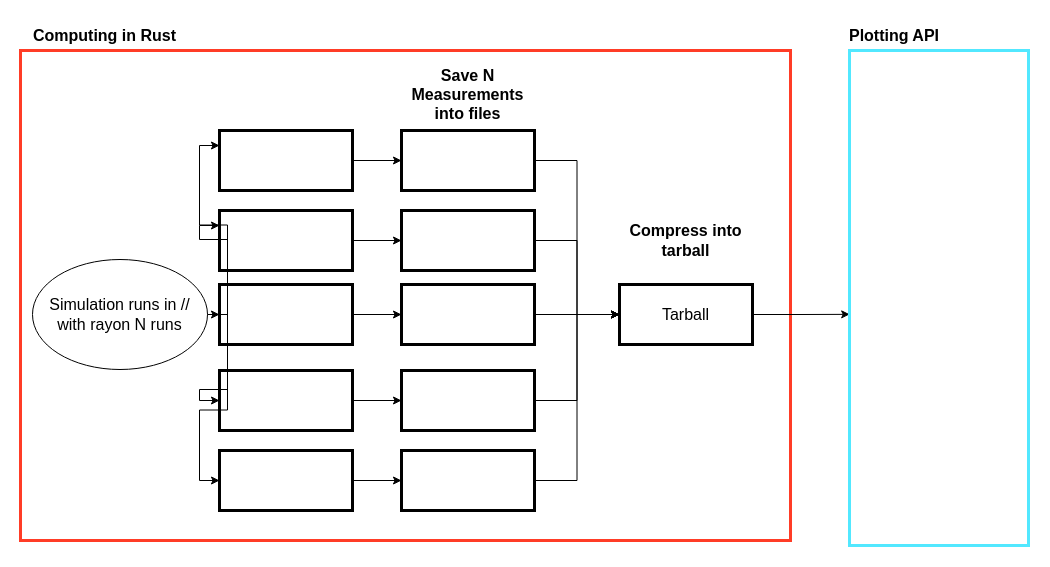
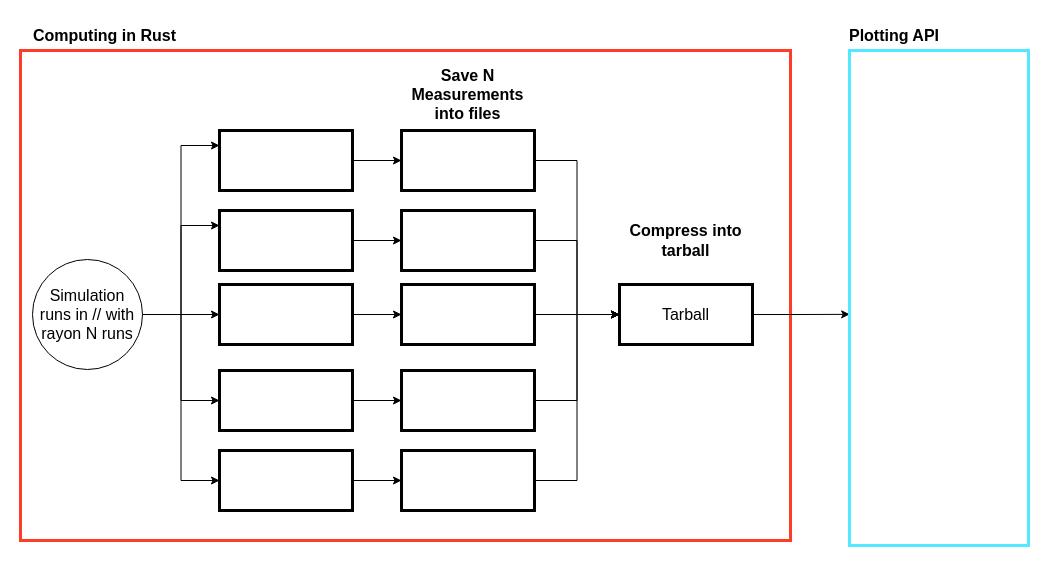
  <mxCell id="0" />
  <mxCell id="1" parent="0" />
  <mxCell id="2" value="" style="rounded=0;whiteSpace=wrap;html=1;fontSize=16;strokeColor=#FF3C26;strokeWidth=3;fillColor=none;" parent="1" vertex="1"><mxGeometry x="20" y="50" width="770" height="490" as="geometry" /></mxCell>
  <mxCell id="3" value="" style="edgeStyle=orthogonalEdgeStyle;rounded=0;orthogonalLoop=1;jettySize=auto;html=1;fontSize=16;" parent="1" source="4" target="21" edge="1"><mxGeometry relative="1" as="geometry" /></mxCell>
  <mxCell id="4" value="" style="rounded=0;whiteSpace=wrap;html=1;strokeColor=#000000;fillColor=none;strokeWidth=3;fontSize=16;" parent="1" vertex="1"><mxGeometry x="219" y="130" width="133" height="60" as="geometry" /></mxCell>
  <mxCell id="5" value="" style="edgeStyle=orthogonalEdgeStyle;rounded=0;orthogonalLoop=1;jettySize=auto;html=1;fontSize=16;" parent="1" source="10" target="16" edge="1"><mxGeometry relative="1" as="geometry" /></mxCell>
  <mxCell id="6" style="edgeStyle=orthogonalEdgeStyle;rounded=0;orthogonalLoop=1;jettySize=auto;html=1;entryX=0;entryY=0.25;entryDx=0;entryDy=0;fontSize=16;" parent="1" source="10" target="18" edge="1"><mxGeometry relative="1" as="geometry" /></mxCell>
  <mxCell id="7" style="edgeStyle=orthogonalEdgeStyle;rounded=0;orthogonalLoop=1;jettySize=auto;html=1;entryX=0;entryY=0.25;entryDx=0;entryDy=0;fontSize=16;" parent="1" source="10" target="4" edge="1"><mxGeometry relative="1" as="geometry" /></mxCell>
  <mxCell id="8" style="edgeStyle=orthogonalEdgeStyle;rounded=0;orthogonalLoop=1;jettySize=auto;html=1;entryX=0;entryY=0.5;entryDx=0;entryDy=0;fontSize=16;" parent="1" source="10" target="14" edge="1"><mxGeometry relative="1" as="geometry" /></mxCell>
  <mxCell id="9" style="edgeStyle=orthogonalEdgeStyle;rounded=0;orthogonalLoop=1;jettySize=auto;html=1;entryX=0;entryY=0.5;entryDx=0;entryDy=0;fontSize=16;" parent="1" source="10" target="12" edge="1"><mxGeometry relative="1" as="geometry" /></mxCell>
- <mxCell id="10" value="Simulation runs in // with rayon N runs" style="ellipse;whiteSpace=wrap;html=1;aspect=fixed;fontFamily=Helvetica;strokeColor=default;fontSize=16;" parent="1" vertex="1"><mxGeometry x="32" y="259" width="175" height="110" as="geometry" /></mxCell>
+ <mxCell id="10" value="Simulation runs in // with rayon N runs" style="ellipse;whiteSpace=wrap;html=1;aspect=fixed;fontFamily=Helvetica;strokeColor=default;fontSize=16;" parent="1" vertex="1"><mxGeometry x="32" y="259" width="110" height="110" as="geometry" /></mxCell>
  <mxCell id="11" value="" style="edgeStyle=orthogonalEdgeStyle;rounded=0;orthogonalLoop=1;jettySize=auto;html=1;fontSize=16;" parent="1" source="12" target="29" edge="1"><mxGeometry relative="1" as="geometry" /></mxCell>
  <mxCell id="12" value="" style="rounded=0;whiteSpace=wrap;html=1;strokeColor=#000000;fillColor=none;strokeWidth=3;fontSize=16;" parent="1" vertex="1"><mxGeometry x="219" y="450" width="133" height="60" as="geometry" /></mxCell>
  <mxCell id="13" value="" style="edgeStyle=orthogonalEdgeStyle;rounded=0;orthogonalLoop=1;jettySize=auto;html=1;fontSize=16;" parent="1" source="14" target="27" edge="1"><mxGeometry relative="1" as="geometry" /></mxCell>
  <mxCell id="14" value="" style="rounded=0;whiteSpace=wrap;html=1;strokeColor=#000000;fillColor=none;strokeWidth=3;fontSize=16;" parent="1" vertex="1"><mxGeometry x="219" y="370" width="133" height="60" as="geometry" /></mxCell>
  <mxCell id="15" value="" style="edgeStyle=orthogonalEdgeStyle;rounded=0;orthogonalLoop=1;jettySize=auto;html=1;fontSize=16;" parent="1" source="16" target="25" edge="1"><mxGeometry relative="1" as="geometry" /></mxCell>
  <mxCell id="16" value="" style="rounded=0;whiteSpace=wrap;html=1;strokeColor=#000000;fillColor=none;strokeWidth=3;fontSize=16;" parent="1" vertex="1"><mxGeometry x="219" y="284" width="133" height="60" as="geometry" /></mxCell>
  <mxCell id="17" value="" style="edgeStyle=orthogonalEdgeStyle;rounded=0;orthogonalLoop=1;jettySize=auto;html=1;fontSize=16;" parent="1" source="18" target="23" edge="1"><mxGeometry relative="1" as="geometry" /></mxCell>
  <mxCell id="18" value="" style="rounded=0;whiteSpace=wrap;html=1;strokeColor=#000000;fillColor=none;strokeWidth=3;fontSize=16;" parent="1" vertex="1"><mxGeometry x="219" y="210" width="133" height="60" as="geometry" /></mxCell>
  <mxCell id="19" style="edgeStyle=orthogonalEdgeStyle;rounded=0;orthogonalLoop=1;jettySize=auto;html=1;exitX=0.5;exitY=1;exitDx=0;exitDy=0;fontSize=16;" parent="1" source="14" target="14" edge="1"><mxGeometry relative="1" as="geometry" /></mxCell>
  <mxCell id="20" style="edgeStyle=orthogonalEdgeStyle;rounded=0;orthogonalLoop=1;jettySize=auto;html=1;entryX=0;entryY=0.5;entryDx=0;entryDy=0;fontSize=16;" parent="1" source="21" target="32" edge="1"><mxGeometry relative="1" as="geometry" /></mxCell>
  <mxCell id="21" value="" style="rounded=0;whiteSpace=wrap;html=1;strokeColor=#000000;fillColor=none;strokeWidth=3;fontSize=16;" parent="1" vertex="1"><mxGeometry x="401" y="130" width="133" height="60" as="geometry" /></mxCell>
  <mxCell id="22" style="edgeStyle=orthogonalEdgeStyle;rounded=0;orthogonalLoop=1;jettySize=auto;html=1;entryX=0;entryY=0.5;entryDx=0;entryDy=0;fontSize=16;" parent="1" source="23" target="32" edge="1"><mxGeometry relative="1" as="geometry" /></mxCell>
  <mxCell id="23" value="" style="rounded=0;whiteSpace=wrap;html=1;strokeColor=#000000;fillColor=none;strokeWidth=3;fontSize=16;" parent="1" vertex="1"><mxGeometry x="401" y="210" width="133" height="60" as="geometry" /></mxCell>
  <mxCell id="24" value="" style="edgeStyle=orthogonalEdgeStyle;rounded=0;orthogonalLoop=1;jettySize=auto;html=1;fontSize=16;" parent="1" source="25" target="32" edge="1"><mxGeometry relative="1" as="geometry" /></mxCell>
  <mxCell id="25" value="" style="rounded=0;whiteSpace=wrap;html=1;strokeColor=#000000;fillColor=none;strokeWidth=3;fontSize=16;" parent="1" vertex="1"><mxGeometry x="401" y="284" width="133" height="60" as="geometry" /></mxCell>
  <mxCell id="26" style="edgeStyle=orthogonalEdgeStyle;rounded=0;orthogonalLoop=1;jettySize=auto;html=1;entryX=0;entryY=0.5;entryDx=0;entryDy=0;fontSize=16;" parent="1" source="27" target="32" edge="1"><mxGeometry relative="1" as="geometry" /></mxCell>
  <mxCell id="27" value="" style="rounded=0;whiteSpace=wrap;html=1;strokeColor=#000000;fillColor=none;strokeWidth=3;fontSize=16;" parent="1" vertex="1"><mxGeometry x="401" y="370" width="133" height="60" as="geometry" /></mxCell>
  <mxCell id="28" style="edgeStyle=orthogonalEdgeStyle;rounded=0;orthogonalLoop=1;jettySize=auto;html=1;entryX=0;entryY=0.5;entryDx=0;entryDy=0;fontSize=16;" parent="1" source="29" target="32" edge="1"><mxGeometry relative="1" as="geometry" /></mxCell>
  <mxCell id="29" value="" style="rounded=0;whiteSpace=wrap;html=1;strokeColor=#000000;fillColor=none;strokeWidth=3;fontSize=16;" parent="1" vertex="1"><mxGeometry x="401" y="450" width="133" height="60" as="geometry" /></mxCell>
  <mxCell id="30" value="&lt;div style=&quot;font-size: 16px&quot;&gt;&lt;b style=&quot;font-size: 16px&quot;&gt;Save N Measurements into files&lt;/b&gt;&lt;/div&gt;" style="text;html=1;strokeColor=none;fillColor=none;align=center;verticalAlign=middle;whiteSpace=wrap;rounded=0;labelBackgroundColor=none;fontFamily=Helvetica;strokeWidth=2;fontSize=16;" parent="1" vertex="1"><mxGeometry x="394.25" y="59" width="146.5" height="70" as="geometry" /></mxCell>
  <mxCell id="31" value="" style="edgeStyle=orthogonalEdgeStyle;rounded=0;orthogonalLoop=1;jettySize=auto;html=1;fontSize=16;entryX=0.001;entryY=0.533;entryDx=0;entryDy=0;entryPerimeter=0;" parent="1" source="32" target="35" edge="1"><mxGeometry relative="1" as="geometry" /></mxCell>
  <mxCell id="32" value="Tarball" style="rounded=0;whiteSpace=wrap;html=1;strokeColor=#000000;fillColor=none;strokeWidth=3;fontSize=16;" parent="1" vertex="1"><mxGeometry x="619" y="284" width="133" height="60" as="geometry" /></mxCell>
  <mxCell id="33" value="&lt;div style=&quot;font-size: 16px&quot;&gt;&lt;b style=&quot;font-size: 16px&quot;&gt;Compress into tarball&lt;/b&gt;&lt;/div&gt;" style="text;html=1;strokeColor=none;fillColor=none;align=center;verticalAlign=middle;whiteSpace=wrap;rounded=0;labelBackgroundColor=none;fontFamily=Helvetica;strokeWidth=2;fontSize=16;" parent="1" vertex="1"><mxGeometry x="612.25" y="205" width="146.5" height="70" as="geometry" /></mxCell>
  <mxCell id="34" value="&lt;b style=&quot;font-size: 16px&quot;&gt;Computing in Rust&lt;/b&gt;" style="text;html=1;strokeColor=none;fillColor=none;align=center;verticalAlign=middle;whiteSpace=wrap;rounded=0;labelBackgroundColor=none;fontFamily=Helvetica;strokeWidth=2;fontSize=16;" parent="1" vertex="1"><mxGeometry x="20" y="20" width="169" height="30" as="geometry" /></mxCell>
  <mxCell id="35" value="" style="rounded=0;whiteSpace=wrap;html=1;fontSize=16;strokeColor=#52E8FF;strokeWidth=3;fillColor=none;" parent="1" vertex="1"><mxGeometry x="849" y="50" width="179" height="495" as="geometry" /></mxCell>
  <mxCell id="36" value="&lt;b style=&quot;font-size: 16px&quot;&gt;Plotting API&lt;/b&gt;" style="text;html=1;strokeColor=none;fillColor=none;align=center;verticalAlign=middle;whiteSpace=wrap;rounded=0;labelBackgroundColor=none;fontFamily=Helvetica;strokeWidth=2;fontSize=16;" parent="1" vertex="1"><mxGeometry x="829" y="20" width="130" height="30" as="geometry" /></mxCell>
